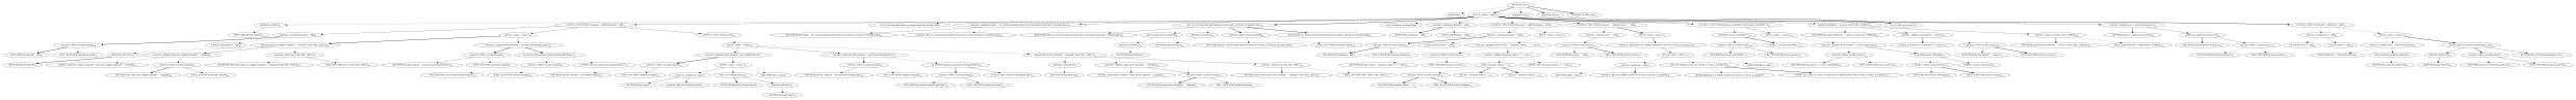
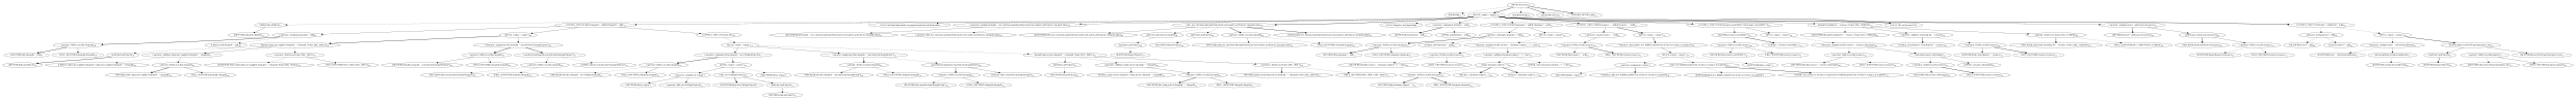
  digraph {
    fontname="Playfair Display"
    node [fontname="Playfair Display"]
    edge [arrowhead=dot fontname="Playfair Display" style=dashed]
    n1 [label=<(METHOD,execute)<SUB>116</SUB>>]
    n2 [label=<(PARAM,this)<SUB>116</SUB>>]
    n3 [label=<(BLOCK,&lt;empty&gt;,&lt;empty&gt;)<SUB>116</SUB>>]
    n4 [label=<(MODIFIER,PUBLIC)>]
    n5 [label=<(MODIFIER,VIRTUAL)>]
    n6 [label=<(METHOD_RETURN,void)<SUB>116</SUB>>]
    n7 [label=<(validate,this.validate())<SUB>117</SUB>>]
    n8 [label=<(CONTROL_STRUCTURE,if (classpath != null),if (classpath != null))<SUB>118</SUB>>]
    n9 [label=<(LOCAL,AntClassLoader loader: org.apache.tools.ant.AntClassLoader)>]
    n10 [label=<(&lt;operator&gt;.assignment,loader = new AntClassLoader(getProject().getCoreLoader(), getProject(), classpath, false))<SUB>128</SUB>>]
    n11 [label=<(&lt;init&gt;,new AntClassLoader(getProject().getCoreLoader(), getProject(), classpath, false))<SUB>128</SUB>>]
    n12 [label=<(LOCAL,String loc: java.lang.String)>]
    n13 [label=<(&lt;operator&gt;.assignment,String loc = null)<SUB>131</SUB>>]
    n14 [label=<(CONTROL_STRUCTURE,if (classname != null),if (classname != null))<SUB>132</SUB>>]
    n15 [label=<(CONTROL_STRUCTURE,if (resource == null),if (resource == null))<SUB>137</SUB>>]
    n16 [label=<(CONTROL_STRUCTURE,if (resource.startsWith(&quot;/&quot;)),if (resource.startsWith(&quot;/&quot;)))<SUB>141</SUB>>]
    n17 [label=<(log,log(&quot;Searching for &quot; + resource, Project.MSG_VERBOSE))<SUB>145</SUB>>]
    n18 [label=<(LOCAL,URL url: java.net.URL)>]
    n19 [label=<(&lt;operator&gt;.assignment,url = getResource(resource))<SUB>147</SUB>>]
    n20 [label=<(CONTROL_STRUCTURE,if (url != null),if (url != null))<SUB>148</SUB>>]
    n21 [label=<(IDENTIFIER,this,this.validate())<SUB>117</SUB>>]
    n22 [label=<(&lt;operator&gt;.notEquals,classpath != null)<SUB>118</SUB>>]
    n23 [label=<(BLOCK,&lt;empty&gt;,&lt;empty&gt;)<SUB>118</SUB>>]
    n24 [label=<(CONTROL_STRUCTURE,else,else)<SUB>122</SUB>>]
    n25 [label=<(IDENTIFIER,loader,loader = new AntClassLoader(getProject().getCoreLoader(), getProject(), classpath, false))<SUB>128</SUB>>]
    n26 [label=<(&lt;operator&gt;.alloc,new AntClassLoader(getProject().getCoreLoader(), getProject(), classpath, false))<SUB>128</SUB>>]
    n27 [label=<(IDENTIFIER,loader,new AntClassLoader(getProject().getCoreLoader(), getProject(), classpath, false))<SUB>128</SUB>>]
    n28 [label=<(getCoreLoader,getCoreLoader())<SUB>128</SUB>>]
    n29 [label=<(getProject,getProject())<SUB>129</SUB>>]
    n30 [label=<(&lt;operator&gt;.fieldAccess,this.classpath)<SUB>130</SUB>>]
    n31 [label=<(LITERAL,false,new AntClassLoader(getProject().getCoreLoader(), getProject(), classpath, false))<SUB>130</SUB>>]
    n32 [label=<(IDENTIFIER,loc,String loc = null)<SUB>131</SUB>>]
    n33 [label=<(LITERAL,null,String loc = null)<SUB>131</SUB>>]
    n34 [label=<(&lt;operator&gt;.notEquals,classname != null)<SUB>132</SUB>>]
    n35 [label=<(BLOCK,&lt;empty&gt;,&lt;empty&gt;)<SUB>132</SUB>>]
    n36 [label=<(&lt;operator&gt;.equals,resource == null)<SUB>137</SUB>>]
    n37 [label=<(BLOCK,&lt;empty&gt;,&lt;empty&gt;)<SUB>137</SUB>>]
    n38 [label=<(startsWith,resource.startsWith(&quot;/&quot;))<SUB>141</SUB>>]
    n39 [label=<(BLOCK,&lt;empty&gt;,&lt;empty&gt;)<SUB>141</SUB>>]
    n40 [label=<(IDENTIFIER,this,log(&quot;Searching for &quot; + resource, Project.MSG_VERBOSE))<SUB>145</SUB>>]
    n41 [label=<(&lt;operator&gt;.addition,&quot;Searching for &quot; + resource)<SUB>145</SUB>>]
    n42 [label=<(&lt;operator&gt;.fieldAccess,Project.MSG_VERBOSE)<SUB>145</SUB>>]
    n43 [label=<(IDENTIFIER,url,url = getResource(resource))<SUB>147</SUB>>]
    n44 [label=<(getResource,getResource(resource))<SUB>147</SUB>>]
    n45 [label=<(&lt;operator&gt;.notEquals,url != null)<SUB>148</SUB>>]
    n46 [label=<(BLOCK,&lt;empty&gt;,&lt;empty&gt;)<SUB>148</SUB>>]
    n47 [label=<(&lt;operator&gt;.fieldAccess,this.classpath)<SUB>118</SUB>>]
    n48 [label=<(LITERAL,null,classpath != null)<SUB>118</SUB>>]
    n49 [label=<(log,log(&quot;using user supplied classpath: &quot; + classpath, Project.MSG_DEBUG))<SUB>119</SUB>>]
    n50 [label=<(&lt;operator&gt;.assignment,this.classpath = concatSystemClasspath(&quot;ignore&quot;))<SUB>121</SUB>>]
    n51 [label=<(BLOCK,&lt;empty&gt;,&lt;empty&gt;)<SUB>122</SUB>>]
    n52 [label=<(IDENTIFIER,this,classpath != null)<SUB>118</SUB>>]
    n53 [label=<(FIELD_IDENTIFIER,classpath,classpath)<SUB>118</SUB>>]
    n54 [label=<(getProject,getProject())<SUB>119</SUB>>]
    n55 [label=<(&lt;operator&gt;.addition,&quot;using user supplied classpath: &quot; + classpath)<SUB>119</SUB>>]
    n56 [label=<(&lt;operator&gt;.fieldAccess,Project.MSG_DEBUG)<SUB>120</SUB>>]
    n57 [label=<(&lt;operator&gt;.fieldAccess,this.classpath)<SUB>121</SUB>>]
    n58 [label=<(concatSystemClasspath,concatSystemClasspath(&quot;ignore&quot;))<SUB>121</SUB>>]
    n59 [label=<(IDENTIFIER,this,getProject())<SUB>119</SUB>>]
    n60 [label=<(LITERAL,&quot;using user supplied classpath: &quot;,&quot;using user supplied classpath: &quot; + classpath)<SUB>119</SUB>>]
    n61 [label=<(&lt;operator&gt;.fieldAccess,this.classpath)<SUB>119</SUB>>]
    n62 [label=<(IDENTIFIER,Project,log(&quot;using user supplied classpath: &quot; + classpath, Project.MSG_DEBUG))<SUB>120</SUB>>]
    n63 [label=<(FIELD_IDENTIFIER,MSG_DEBUG,MSG_DEBUG)<SUB>120</SUB>>]
    n64 [label=<(IDENTIFIER,this,&quot;using user supplied classpath: &quot; + classpath)<SUB>119</SUB>>]
    n65 [label=<(FIELD_IDENTIFIER,classpath,classpath)<SUB>119</SUB>>]
    n66 [label=<(IDENTIFIER,this,this.classpath = concatSystemClasspath(&quot;ignore&quot;))<SUB>121</SUB>>]
    n67 [label=<(FIELD_IDENTIFIER,classpath,classpath)<SUB>121</SUB>>]
    n68 [label=<(&lt;operator&gt;.fieldAccess,this.classpath)<SUB>121</SUB>>]
    n69 [label=<(LITERAL,&quot;ignore&quot;,concatSystemClasspath(&quot;ignore&quot;))<SUB>121</SUB>>]
    n70 [label=<(IDENTIFIER,this,concatSystemClasspath(&quot;ignore&quot;))<SUB>121</SUB>>]
    n71 [label=<(FIELD_IDENTIFIER,classpath,classpath)<SUB>121</SUB>>]
    n72 [label=<(&lt;operator&gt;.assignment,this.classpath = new Path(getProject()))<SUB>123</SUB>>]
    n73 [label=<(&lt;operator&gt;.assignment,this.classpath = concatSystemClasspath(&quot;only&quot;))<SUB>124</SUB>>]
    n74 [label=<(log,log(&quot;using system classpath: &quot; + classpath, Project.MSG_DEBUG))<SUB>125</SUB>>]
    n75 [label=<(&lt;operator&gt;.fieldAccess,this.classpath)<SUB>123</SUB>>]
    n76 [label=<(BLOCK,&lt;empty&gt;,&lt;empty&gt;)<SUB>123</SUB>>]
    n77 [label=<(&lt;operator&gt;.fieldAccess,this.classpath)<SUB>124</SUB>>]
    n78 [label=<(concatSystemClasspath,concatSystemClasspath(&quot;only&quot;))<SUB>124</SUB>>]
    n79 [label=<(getProject,getProject())<SUB>125</SUB>>]
    n80 [label=<(&lt;operator&gt;.addition,&quot;using system classpath: &quot; + classpath)<SUB>125</SUB>>]
    n81 [label=<(&lt;operator&gt;.fieldAccess,Project.MSG_DEBUG)<SUB>125</SUB>>]
    n82 [label=<(IDENTIFIER,this,this.classpath = new Path(getProject()))<SUB>123</SUB>>]
    n83 [label=<(FIELD_IDENTIFIER,classpath,classpath)<SUB>123</SUB>>]
    n84 [label=<(&lt;operator&gt;.assignment,&lt;empty&gt;)>]
    n85 [label=<(&lt;init&gt;,new Path(getProject()))<SUB>123</SUB>>]
    n86 [label=<(IDENTIFIER,$obj4,&lt;empty&gt;)>]
    n87 [label=<(IDENTIFIER,$obj4,&lt;empty&gt;)>]
    n88 [label=<(&lt;operator&gt;.alloc,new Path(getProject()))<SUB>123</SUB>>]
    n89 [label=<(IDENTIFIER,$obj4,new Path(getProject()))>]
    n90 [label=<(getProject,getProject())<SUB>123</SUB>>]
    n91 [label=<(IDENTIFIER,this,getProject())<SUB>123</SUB>>]
    n92 [label=<(IDENTIFIER,this,this.classpath = concatSystemClasspath(&quot;only&quot;))<SUB>124</SUB>>]
    n93 [label=<(FIELD_IDENTIFIER,classpath,classpath)<SUB>124</SUB>>]
    n94 [label=<(&lt;operator&gt;.fieldAccess,this.classpath)<SUB>124</SUB>>]
    n95 [label=<(LITERAL,&quot;only&quot;,concatSystemClasspath(&quot;only&quot;))<SUB>124</SUB>>]
    n96 [label=<(IDENTIFIER,this,concatSystemClasspath(&quot;only&quot;))<SUB>124</SUB>>]
    n97 [label=<(FIELD_IDENTIFIER,classpath,classpath)<SUB>124</SUB>>]
    n98 [label=<(IDENTIFIER,this,getProject())<SUB>125</SUB>>]
    n99 [label=<(LITERAL,&quot;using system classpath: &quot;,&quot;using system classpath: &quot; + classpath)<SUB>125</SUB>>]
    n100 [label=<(&lt;operator&gt;.fieldAccess,this.classpath)<SUB>125</SUB>>]
    n101 [label=<(IDENTIFIER,Project,log(&quot;using system classpath: &quot; + classpath, Project.MSG_DEBUG))<SUB>125</SUB>>]
    n102 [label=<(FIELD_IDENTIFIER,MSG_DEBUG,MSG_DEBUG)<SUB>125</SUB>>]
    n103 [label=<(IDENTIFIER,this,&quot;using system classpath: &quot; + classpath)<SUB>125</SUB>>]
    n104 [label=<(FIELD_IDENTIFIER,classpath,classpath)<SUB>125</SUB>>]
    n105 [label=<(getProject,getProject())<SUB>128</SUB>>]
    n106 [label=<(IDENTIFIER,this,getProject())<SUB>129</SUB>>]
    n107 [label=<(IDENTIFIER,this,new AntClassLoader(getProject().getCoreLoader(), getProject(), classpath, false))<SUB>130</SUB>>]
    n108 [label=<(FIELD_IDENTIFIER,classpath,classpath)<SUB>130</SUB>>]
    n109 [label=<(IDENTIFIER,this,getProject())<SUB>128</SUB>>]
    n110 [label=<(&lt;operator&gt;.fieldAccess,this.classname)<SUB>132</SUB>>]
    n111 [label=<(LITERAL,null,classname != null)<SUB>832</SUB>>]
    n112 [label=<(&lt;operator&gt;.assignment,this.resource = classname.replace('.', '/') + &quot;.class&quot;)<SUB>134</SUB>>]
    n113 [label=<(IDENTIFIER,this,classname != null)<SUB>132</SUB>>]
    n114 [label=<(FIELD_IDENTIFIER,classname,classname)<SUB>132</SUB>>]
    n115 [label=<(&lt;operator&gt;.fieldAccess,this.resource)<SUB>134</SUB>>]
    n116 [label=<(&lt;operator&gt;.addition,classname.replace('.', '/') + &quot;.class&quot;)<SUB>134</SUB>>]
    n117 [label=<(IDENTIFIER,this,this.resource = classname.replace('.', '/') + &quot;.class&quot;)<SUB>134</SUB>>]
    n118 [label=<(FIELD_IDENTIFIER,resource,resource)<SUB>134</SUB>>]
    n119 [label=<(replace,classname.replace('.', '/'))<SUB>134</SUB>>]
    n120 [label=<(LITERAL,&quot;.class&quot;,classname.replace('.', '/') + &quot;.class&quot;)<SUB>134</SUB>>]
    n121 [label=<(&lt;operator&gt;.fieldAccess,this.classname)<SUB>134</SUB>>]
    n122 [label=<(LITERAL,'.',classname.replace('.', '/'))<SUB>134</SUB>>]
    n123 [label=<(LITERAL,'/',classname.replace('.', '/'))<SUB>134</SUB>>]
    n124 [label=<(IDENTIFIER,this,classname.replace('.', '/'))<SUB>134</SUB>>]
    n125 [label=<(FIELD_IDENTIFIER,classname,classname)<SUB>134</SUB>>]
    n126 [label=<(&lt;operator&gt;.fieldAccess,this.resource)<SUB>137</SUB>>]
    n127 [label=<(&lt;operator&gt;.throw,throw new BuildException(&quot;One of class or resource is required&quot;);)<SUB>138</SUB>>]
    n128 [label=<(IDENTIFIER,this,resource == null)<SUB>137</SUB>>]
    n129 [label=<(FIELD_IDENTIFIER,resource,resource)<SUB>137</SUB>>]
    n130 [label=<(BLOCK,&lt;empty&gt;,&lt;empty&gt;)<SUB>138</SUB>>]
    n131 [label=<(&lt;operator&gt;.assignment,&lt;empty&gt;)>]
    n132 [label=<(&lt;init&gt;,new BuildException(&quot;One of class or resource is required&quot;))<SUB>138</SUB>>]
    n133 [label=<(IDENTIFIER,$obj6,&lt;empty&gt;)>]
    n134 [label=<(IDENTIFIER,$obj6,&lt;empty&gt;)>]
    n135 [label=<(&lt;operator&gt;.alloc,new BuildException(&quot;One of class or resource is required&quot;))<SUB>138</SUB>>]
    n136 [label=<(IDENTIFIER,$obj6,new BuildException(&quot;One of class or resource is required&quot;))>]
    n137 [label=<(LITERAL,&quot;One of class or resource is required&quot;,new BuildException(&quot;One of class or resource is required&quot;))<SUB>138</SUB>>]
    n138 [label=<(&lt;operator&gt;.fieldAccess,this.resource)<SUB>141</SUB>>]
    n139 [label=<(LITERAL,&quot;/&quot;,resource.startsWith(&quot;/&quot;))<SUB>141</SUB>>]
    n140 [label=<(&lt;operator&gt;.assignment,this.resource = resource.substring(1))<SUB>142</SUB>>]
    n141 [label=<(IDENTIFIER,this,resource.startsWith(&quot;/&quot;))<SUB>141</SUB>>]
    n142 [label=<(FIELD_IDENTIFIER,resource,resource)<SUB>141</SUB>>]
    n143 [label=<(&lt;operator&gt;.fieldAccess,this.resource)<SUB>142</SUB>>]
    n144 [label=<(substring,resource.substring(1))<SUB>142</SUB>>]
    n145 [label=<(IDENTIFIER,this,this.resource = resource.substring(1))<SUB>142</SUB>>]
    n146 [label=<(FIELD_IDENTIFIER,resource,resource)<SUB>142</SUB>>]
    n147 [label=<(&lt;operator&gt;.fieldAccess,this.resource)<SUB>142</SUB>>]
    n148 [label=<(LITERAL,1,resource.substring(1))<SUB>142</SUB>>]
    n149 [label=<(IDENTIFIER,this,resource.substring(1))<SUB>142</SUB>>]
    n150 [label=<(FIELD_IDENTIFIER,resource,resource)<SUB>142</SUB>>]
    n151 [label=<(LITERAL,&quot;Searching for &quot;,&quot;Searching for &quot; + resource)<SUB>145</SUB>>]
    n152 [label=<(&lt;operator&gt;.fieldAccess,this.resource)<SUB>145</SUB>>]
    n153 [label=<(IDENTIFIER,Project,log(&quot;Searching for &quot; + resource, Project.MSG_VERBOSE))<SUB>145</SUB>>]
    n154 [label=<(FIELD_IDENTIFIER,MSG_VERBOSE,MSG_VERBOSE)<SUB>145</SUB>>]
    n155 [label=<(IDENTIFIER,this,&quot;Searching for &quot; + resource)<SUB>145</SUB>>]
    n156 [label=<(FIELD_IDENTIFIER,resource,resource)<SUB>145</SUB>>]
    n157 [label=<(IDENTIFIER,loader,getResource(resource))<SUB>147</SUB>>]
    n158 [label=<(&lt;operator&gt;.fieldAccess,this.resource)<SUB>147</SUB>>]
    n159 [label=<(IDENTIFIER,this,getResource(resource))<SUB>147</SUB>>]
    n160 [label=<(FIELD_IDENTIFIER,resource,resource)<SUB>147</SUB>>]
    n161 [label=<(IDENTIFIER,url,url != null)<SUB>148</SUB>>]
    n162 [label=<(LITERAL,null,url != null)<SUB>148</SUB>>]
    n163 [label=<(&lt;operator&gt;.assignment,loc = url.toExternalForm())<SUB>150</SUB>>]
    n164 [label=<(setNewProperty,setNewProperty(property, loc))<SUB>151</SUB>>]
    n165 [label=<(IDENTIFIER,loc,loc = url.toExternalForm())<SUB>150</SUB>>]
    n166 [label=<(toExternalForm,url.toExternalForm())<SUB>150</SUB>>]
    n167 [label=<(getProject,getProject())<SUB>151</SUB>>]
    n168 [label=<(&lt;operator&gt;.fieldAccess,this.property)<SUB>151</SUB>>]
    n169 [label=<(IDENTIFIER,loc,setNewProperty(property, loc))<SUB>151</SUB>>]
    n170 [label=<(IDENTIFIER,url,url.toExternalForm())<SUB>150</SUB>>]
    n171 [label=<(IDENTIFIER,this,getProject())<SUB>151</SUB>>]
    n172 [label=<(IDENTIFIER,this,setNewProperty(property, loc))<SUB>151</SUB>>]
    n173 [label=<(FIELD_IDENTIFIER,property,property)<SUB>151</SUB>>]
    n1 -> n2
    n1 -> n3 [style=bold]
    n1 -> n4
    n1 -> n5 [style=bold]
    n1 -> n6 [arrowhead=diamond style=bold]
    n3 -> n7 [arrowhead=diamond]
    n3 -> n8 [style=solid]
    n3 -> n9
    n3 -> n10 [style=solid]
    n3 -> n11 [style=bold]
    n3 -> n12 [arrowhead=diamond]
    n3 -> n13 [style=solid]
    n3 -> n14 [arrowhead=diamond]
    n3 -> n15 [style=solid]
    n3 -> n16 [arrowhead=diamond style=solid]
    n3 -> n17 [style=solid]
    n3 -> n18 [arrowhead=diamond style=bold]
    n3 -> n19 [arrowhead=diamond style=solid]
    n3 -> n20 [arrowhead=diamond style=bold]
    n7 -> n21 [style=solid]
    n8 -> n22 [style=solid]
    n8 -> n23 [style=solid]
    n8 -> n24 [arrowhead=diamond style=solid]
    n10 -> n25 [arrowhead=diamond style=solid]
    n10 -> n26 [arrowhead=diamond]
    n11 -> n27 [arrowhead=diamond style=solid]
    n11 -> n28 [arrowhead=diamond]
    n11 -> n29
    n11 -> n30 [style=bold]
    n11 -> n31 [style=bold]
    n13 -> n32 [arrowhead=diamond style=bold]
    n13 -> n33 [arrowhead=diamond]
    n14 -> n34 [style=solid]
    n14 -> n35 [style=solid]
    n15 -> n36 [arrowhead=diamond style=solid]
    n15 -> n37 [style=bold]
    n16 -> n38 [style=solid]
    n16 -> n39 [arrowhead=diamond style=solid]
    n17 -> n40 [arrowhead=diamond]
    n17 -> n41 [style=solid]
    n17 -> n42 [arrowhead=diamond style=solid]
    n19 -> n43 [style=bold]
    n19 -> n44 [arrowhead=diamond style=solid]
    n20 -> n45
    n20 -> n46 [arrowhead=diamond]
    n22 -> n47 [style=bold]
    n22 -> n48
    n23 -> n49 [arrowhead=diamond style=bold]
    n23 -> n50 [arrowhead=diamond style=solid]
    n24 -> n51 [arrowhead=diamond]
    n28 -> n105
    n29 -> n106 [arrowhead=diamond]
    n30 -> n107 [style=solid]
    n30 -> n108
    n34 -> n110 [style=bold]
    n34 -> n111
    n35 -> n112 [arrowhead=diamond]
    n36 -> n126 [arrowhead=diamond style=solid]
    n37 -> n127 [style=bold]
    n38 -> n138 [arrowhead=diamond]
    n38 -> n139 [arrowhead=diamond style=bold]
    n39 -> n140
    n41 -> n151 [style=bold]
    n41 -> n152
    n42 -> n153 [style=bold]
    n42 -> n154 [arrowhead=diamond]
    n44 -> n157 [style=bold]
    n44 -> n158 [style=solid]
    n45 -> n161 [arrowhead=diamond]
    n45 -> n162 [arrowhead=diamond]
    n46 -> n163
    n46 -> n164 [arrowhead=diamond style=bold]
    n47 -> n52 [style=bold]
    n47 -> n53 [style=solid]
    n49 -> n54 [arrowhead=diamond]
    n49 -> n55 [arrowhead=diamond style=solid]
    n49 -> n56
    n50 -> n57 [arrowhead=diamond style=bold]
    n50 -> n58 [style=bold]
    n51 -> n72 [style=solid]
    n51 -> n73 [style=solid]
    n51 -> n74
    n54 -> n59 [arrowhead=diamond style=bold]
    n55 -> n60
    n55 -> n61 [style=solid]
    n56 -> n62 [arrowhead=diamond]
    n56 -> n63 [style=solid]
    n57 -> n66 [style=solid]
    n57 -> n67 [style=solid]
    n58 -> n68 [style=solid]
    n58 -> n69
    n61 -> n64 [style=bold]
    n61 -> n65 [style=solid]
    n68 -> n70 [arrowhead=diamond]
    n68 -> n71 [arrowhead=diamond]
    n72 -> n75 [style=bold]
    n72 -> n76 [arrowhead=diamond style=solid]
    n73 -> n77 [arrowhead=diamond style=bold]
    n73 -> n78 [arrowhead=diamond]
    n74 -> n79 [arrowhead=diamond style=solid]
    n74 -> n80
    n74 -> n81 [style=solid]
    n75 -> n82 [arrowhead=diamond]
    n75 -> n83 [style=solid]
    n76 -> n84 [style=solid]
    n76 -> n85
    n76 -> n86 [arrowhead=diamond]
    n77 -> n92 [style=solid]
    n77 -> n93
    n78 -> n94 [style=bold]
    n78 -> n95 [arrowhead=diamond style=solid]
    n79 -> n98
    n80 -> n99 [arrowhead=diamond style=solid]
    n80 -> n100 [style=solid]
    n81 -> n101 [style=bold]
    n81 -> n102 [arrowhead=diamond]
    n84 -> n87 [arrowhead=diamond style=solid]
    n84 -> n88 [arrowhead=diamond style=solid]
    n85 -> n89 [arrowhead=diamond style=bold]
    n85 -> n90 [arrowhead=diamond style=solid]
    n90 -> n91 [style=solid]
    n94 -> n96
    n94 -> n97 [arrowhead=diamond style=solid]
    n100 -> n103 [style=bold]
    n100 -> n104 [style=solid]
    n105 -> n109 [arrowhead=diamond]
    n110 -> n113 [arrowhead=diamond style=bold]
    n110 -> n114 [arrowhead=diamond style=solid]
    n112 -> n115 [arrowhead=diamond]
    n112 -> n116 [arrowhead=diamond style=solid]
    n115 -> n117 [arrowhead=diamond]
    n115 -> n118 [arrowhead=diamond style=solid]
    n116 -> n119 [arrowhead=diamond]
    n116 -> n120 [arrowhead=diamond]
    n119 -> n121 [arrowhead=diamond]
    n119 -> n122 [style=bold]
    n119 -> n123 [arrowhead=diamond style=bold]
    n121 -> n124 [style=bold]
    n121 -> n125 [style=bold]
    n126 -> n128 [arrowhead=diamond]
    n126 -> n129 [style=bold]
    n127 -> n130 [arrowhead=diamond style=solid]
    n130 -> n131 [arrowhead=diamond]
    n130 -> n132
    n130 -> n133 [arrowhead=diamond]
    n131 -> n134
    n131 -> n135 [style=bold]
    n132 -> n136 [arrowhead=diamond]
    n132 -> n137 [style=bold]
    n138 -> n141 [style=solid]
    n138 -> n142 [style=solid]
    n140 -> n143
    n140 -> n144 [arrowhead=diamond style=solid]
    n143 -> n145 [style=solid]
    n143 -> n146 [arrowhead=diamond]
    n144 -> n147
    n144 -> n148 [style=solid]
    n147 -> n149 [arrowhead=diamond]
    n147 -> n150 [style=bold]
    n152 -> n155 [arrowhead=diamond style=solid]
    n152 -> n156 [arrowhead=diamond style=bold]
    n158 -> n159
    n158 -> n160 [arrowhead=diamond]
    n163 -> n165 [arrowhead=diamond]
    n163 -> n166 [style=solid]
    n164 -> n167 [style=solid]
-   n164 -> n168 [arrowhead=diamond style=bold]
    n164 -> n169 [style=solid]
    n166 -> n170
    n167 -> n171 [style=bold]
    n168 -> n172
    n168 -> n173 [arrowhead=diamond style=solid]
  }
